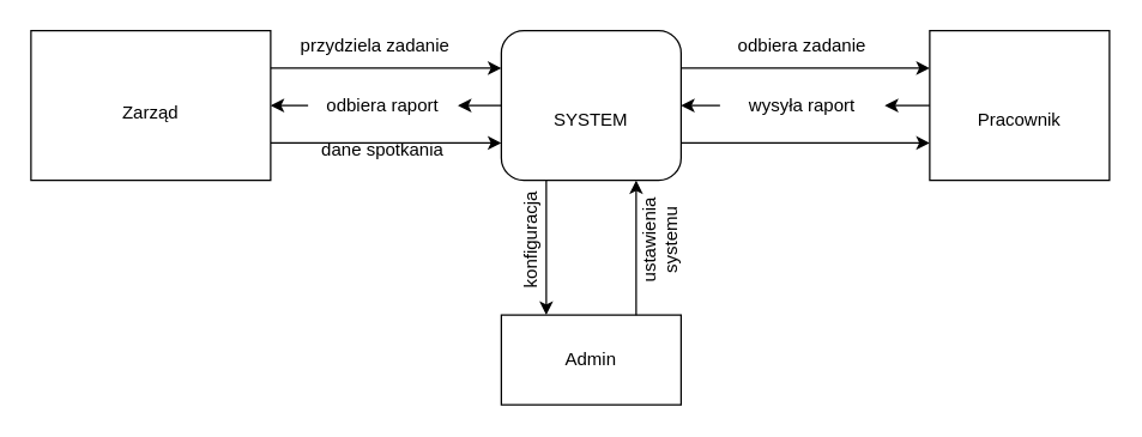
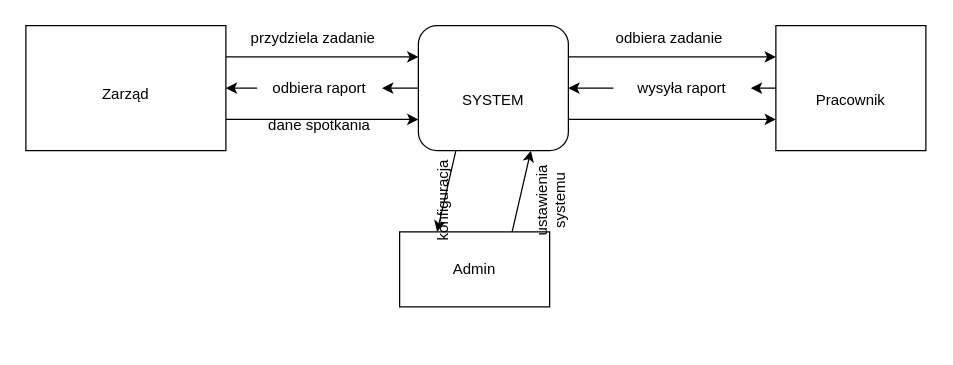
  <mxCell id="0" />
  <mxCell id="1" parent="0" />
  <mxCell id="2" style="edgeStyle=orthogonalEdgeStyle;rounded=0;orthogonalLoop=1;jettySize=auto;html=1;exitX=1;exitY=0.25;exitDx=0;exitDy=0;entryX=0;entryY=0.25;entryDx=0;entryDy=0;" edge="1" parent="1" source="5" target="13"><mxGeometry relative="1" as="geometry" /></mxCell>
  <mxCell id="3" style="edgeStyle=orthogonalEdgeStyle;rounded=0;orthogonalLoop=1;jettySize=auto;html=1;exitX=0;exitY=0.5;exitDx=0;exitDy=0;entryX=1;entryY=0.5;entryDx=0;entryDy=0;" edge="1" parent="1" source="24" target="10"><mxGeometry relative="1" as="geometry" /></mxCell>
  <mxCell id="4" style="edgeStyle=orthogonalEdgeStyle;rounded=0;orthogonalLoop=1;jettySize=auto;html=1;exitX=1;exitY=0.75;exitDx=0;exitDy=0;entryX=0;entryY=0.75;entryDx=0;entryDy=0;" edge="1" parent="1" source="5" target="13"><mxGeometry relative="1" as="geometry" /></mxCell>
  <mxCell id="5" value="" style="rounded=1;whiteSpace=wrap;html=1;" vertex="1" parent="1"><mxGeometry x="334" y="20" width="120" height="100" as="geometry" /></mxCell>
  <mxCell id="6" value="SYSTEM" style="text;html=1;strokeColor=none;fillColor=none;align=center;verticalAlign=middle;whiteSpace=wrap;rounded=0;" vertex="1" parent="1"><mxGeometry x="374" y="70" width="40" height="20" as="geometry" /></mxCell>
  <mxCell id="7" value="Zarząd" style="text;html=1;strokeColor=none;fillColor=none;align=center;verticalAlign=middle;whiteSpace=wrap;rounded=0;" vertex="1" parent="1"><mxGeometry x="90" y="70" width="40" height="20" as="geometry" /></mxCell>
  <mxCell id="8" style="edgeStyle=orthogonalEdgeStyle;rounded=0;orthogonalLoop=1;jettySize=auto;html=1;exitX=1;exitY=0.25;exitDx=0;exitDy=0;entryX=0;entryY=0.25;entryDx=0;entryDy=0;" edge="1" parent="1" source="10" target="5"><mxGeometry relative="1" as="geometry" /></mxCell>
  <mxCell id="9" style="edgeStyle=orthogonalEdgeStyle;rounded=0;orthogonalLoop=1;jettySize=auto;html=1;exitX=1;exitY=0.75;exitDx=0;exitDy=0;entryX=0;entryY=0.75;entryDx=0;entryDy=0;" edge="1" parent="1" source="10" target="5"><mxGeometry relative="1" as="geometry" /></mxCell>
  <mxCell id="10" value="" style="rounded=0;whiteSpace=wrap;html=1;" vertex="1" parent="1"><mxGeometry x="20" y="20" width="160" height="100" as="geometry" /></mxCell>
  <mxCell id="11" value="Zarząd" style="text;html=1;strokeColor=none;fillColor=none;align=center;verticalAlign=middle;whiteSpace=wrap;rounded=0;" vertex="1" parent="1"><mxGeometry x="80" y="65" width="40" height="20" as="geometry" /></mxCell>
  <mxCell id="12" style="edgeStyle=orthogonalEdgeStyle;rounded=0;orthogonalLoop=1;jettySize=auto;html=1;exitX=0;exitY=0.5;exitDx=0;exitDy=0;entryX=1;entryY=0.5;entryDx=0;entryDy=0;" edge="1" parent="1" source="22" target="5"><mxGeometry relative="1" as="geometry" /></mxCell>
  <mxCell id="13" value="" style="rounded=0;whiteSpace=wrap;html=1;" vertex="1" parent="1"><mxGeometry x="620" y="20" width="120" height="100" as="geometry" /></mxCell>
  <mxCell id="14" value="Pracownik" style="text;html=1;strokeColor=none;fillColor=none;align=center;verticalAlign=middle;whiteSpace=wrap;rounded=0;" vertex="1" parent="1"><mxGeometry x="660" y="70" width="40" height="20" as="geometry" /></mxCell>
- <mxCell id="15" value="Admin" style="rounded=0;whiteSpace=wrap;html=1;" vertex="1" parent="1"><mxGeometry x="334" y="210" width="120" height="60" as="geometry" /></mxCell>
+ <mxCell id="15" value="Admin" style="rounded=0;whiteSpace=wrap;html=1;" vertex="1" parent="1"><mxGeometry x="319" y="185" width="120" height="60" as="geometry" /></mxCell>
  <mxCell id="16" value="" style="endArrow=classic;html=1;exitX=0.75;exitY=0;exitDx=0;exitDy=0;entryX=0.75;entryY=1;entryDx=0;entryDy=0;" edge="1" parent="1" source="15" target="5"><mxGeometry width="50" height="50" relative="1" as="geometry"><mxPoint x="370" y="160" as="sourcePoint" /><mxPoint x="420" y="110" as="targetPoint" /></mxGeometry></mxCell>
  <mxCell id="17" value="" style="endArrow=classic;html=1;entryX=0.25;entryY=0;entryDx=0;entryDy=0;exitX=0.25;exitY=1;exitDx=0;exitDy=0;" edge="1" parent="1" source="5" target="15"><mxGeometry width="50" height="50" relative="1" as="geometry"><mxPoint x="370" y="160" as="sourcePoint" /><mxPoint x="420" y="110" as="targetPoint" /></mxGeometry></mxCell>
  <mxCell id="18" value="konfiguracja" style="text;html=1;strokeColor=none;fillColor=none;align=center;verticalAlign=middle;whiteSpace=wrap;rounded=0;rotation=-90;" vertex="1" parent="1"><mxGeometry x="334" y="150" width="40" height="20" as="geometry" /></mxCell>
  <mxCell id="19" value="ustawienia systemu" style="text;html=1;strokeColor=none;fillColor=none;align=center;verticalAlign=middle;whiteSpace=wrap;rounded=0;rotation=-90;" vertex="1" parent="1"><mxGeometry x="420" y="150" width="40" height="20" as="geometry" /></mxCell>
  <mxCell id="20" value="przydziela zadanie" style="text;html=1;strokeColor=none;fillColor=none;align=center;verticalAlign=middle;whiteSpace=wrap;rounded=0;" vertex="1" parent="1"><mxGeometry x="195" y="20" width="110" height="20" as="geometry" /></mxCell>
  <mxCell id="21" value="odbiera zadanie" style="text;html=1;strokeColor=none;fillColor=none;align=center;verticalAlign=middle;whiteSpace=wrap;rounded=0;" vertex="1" parent="1"><mxGeometry x="470" y="20" width="130" height="20" as="geometry" /></mxCell>
- <mxCell id="22" value="wysyła raport" style="text;html=1;strokeColor=none;fillColor=none;align=center;verticalAlign=middle;whiteSpace=wrap;rounded=0;" vertex="1" parent="1"><mxGeometry x="480" y="60" width="110" height="20" as="geometry" /></mxCell>
+ <mxCell id="22" value="wysyła raport" style="text;html=1;strokeColor=none;fillColor=none;align=center;verticalAlign=middle;whiteSpace=wrap;rounded=0;" vertex="1" parent="1"><mxGeometry x="490" y="60" width="110" height="20" as="geometry" /></mxCell>
  <mxCell id="23" style="edgeStyle=orthogonalEdgeStyle;rounded=0;orthogonalLoop=1;jettySize=auto;html=1;exitX=0;exitY=0.5;exitDx=0;exitDy=0;entryX=1;entryY=0.5;entryDx=0;entryDy=0;" edge="1" parent="1" source="13" target="22"><mxGeometry relative="1" as="geometry"><mxPoint x="620" y="80" as="sourcePoint" /><mxPoint x="454" y="80" as="targetPoint" /></mxGeometry></mxCell>
  <mxCell id="24" value="odbiera raport" style="text;html=1;strokeColor=none;fillColor=none;align=center;verticalAlign=middle;whiteSpace=wrap;rounded=0;" vertex="1" parent="1"><mxGeometry x="205" y="60" width="100" height="20" as="geometry" /></mxCell>
  <mxCell id="25" style="edgeStyle=orthogonalEdgeStyle;rounded=0;orthogonalLoop=1;jettySize=auto;html=1;exitX=0;exitY=0.5;exitDx=0;exitDy=0;entryX=1;entryY=0.5;entryDx=0;entryDy=0;" edge="1" parent="1" source="5" target="24"><mxGeometry relative="1" as="geometry"><mxPoint x="334" y="80" as="sourcePoint" /><mxPoint x="180" y="80" as="targetPoint" /></mxGeometry></mxCell>
  <mxCell id="26" value="dane spotkania" style="text;html=1;strokeColor=none;fillColor=none;align=center;verticalAlign=middle;whiteSpace=wrap;rounded=0;" vertex="1" parent="1"><mxGeometry x="200" y="90" width="110" height="20" as="geometry" /></mxCell>
